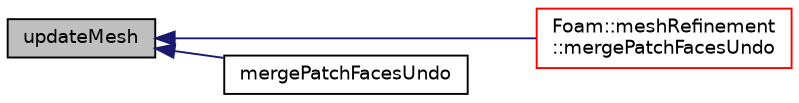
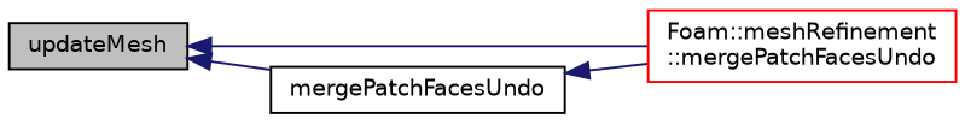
  digraph {
    rankdir=LR
    node [color=black fontname=Helvetica fontsize=10 shape=record]
    edge [color=midnightblue dir=back fontname=Helvetica fontsize=10 labelfontname=Helvetica labelfontsize=10 style=solid]
    n1 [fillcolor=grey75 fontcolor=black height=0.2 label=updateMesh style=filled width=0.4]
    n2 [color=red height=0.2 label="Foam::meshRefinement\l::mergePatchFacesUndo" width=0.4]
    n3 [height=0.2 label=mergePatchFacesUndo width=0.4]
    n1 -> n2
    n1 -> n3
+   n3 -> n2
  }
